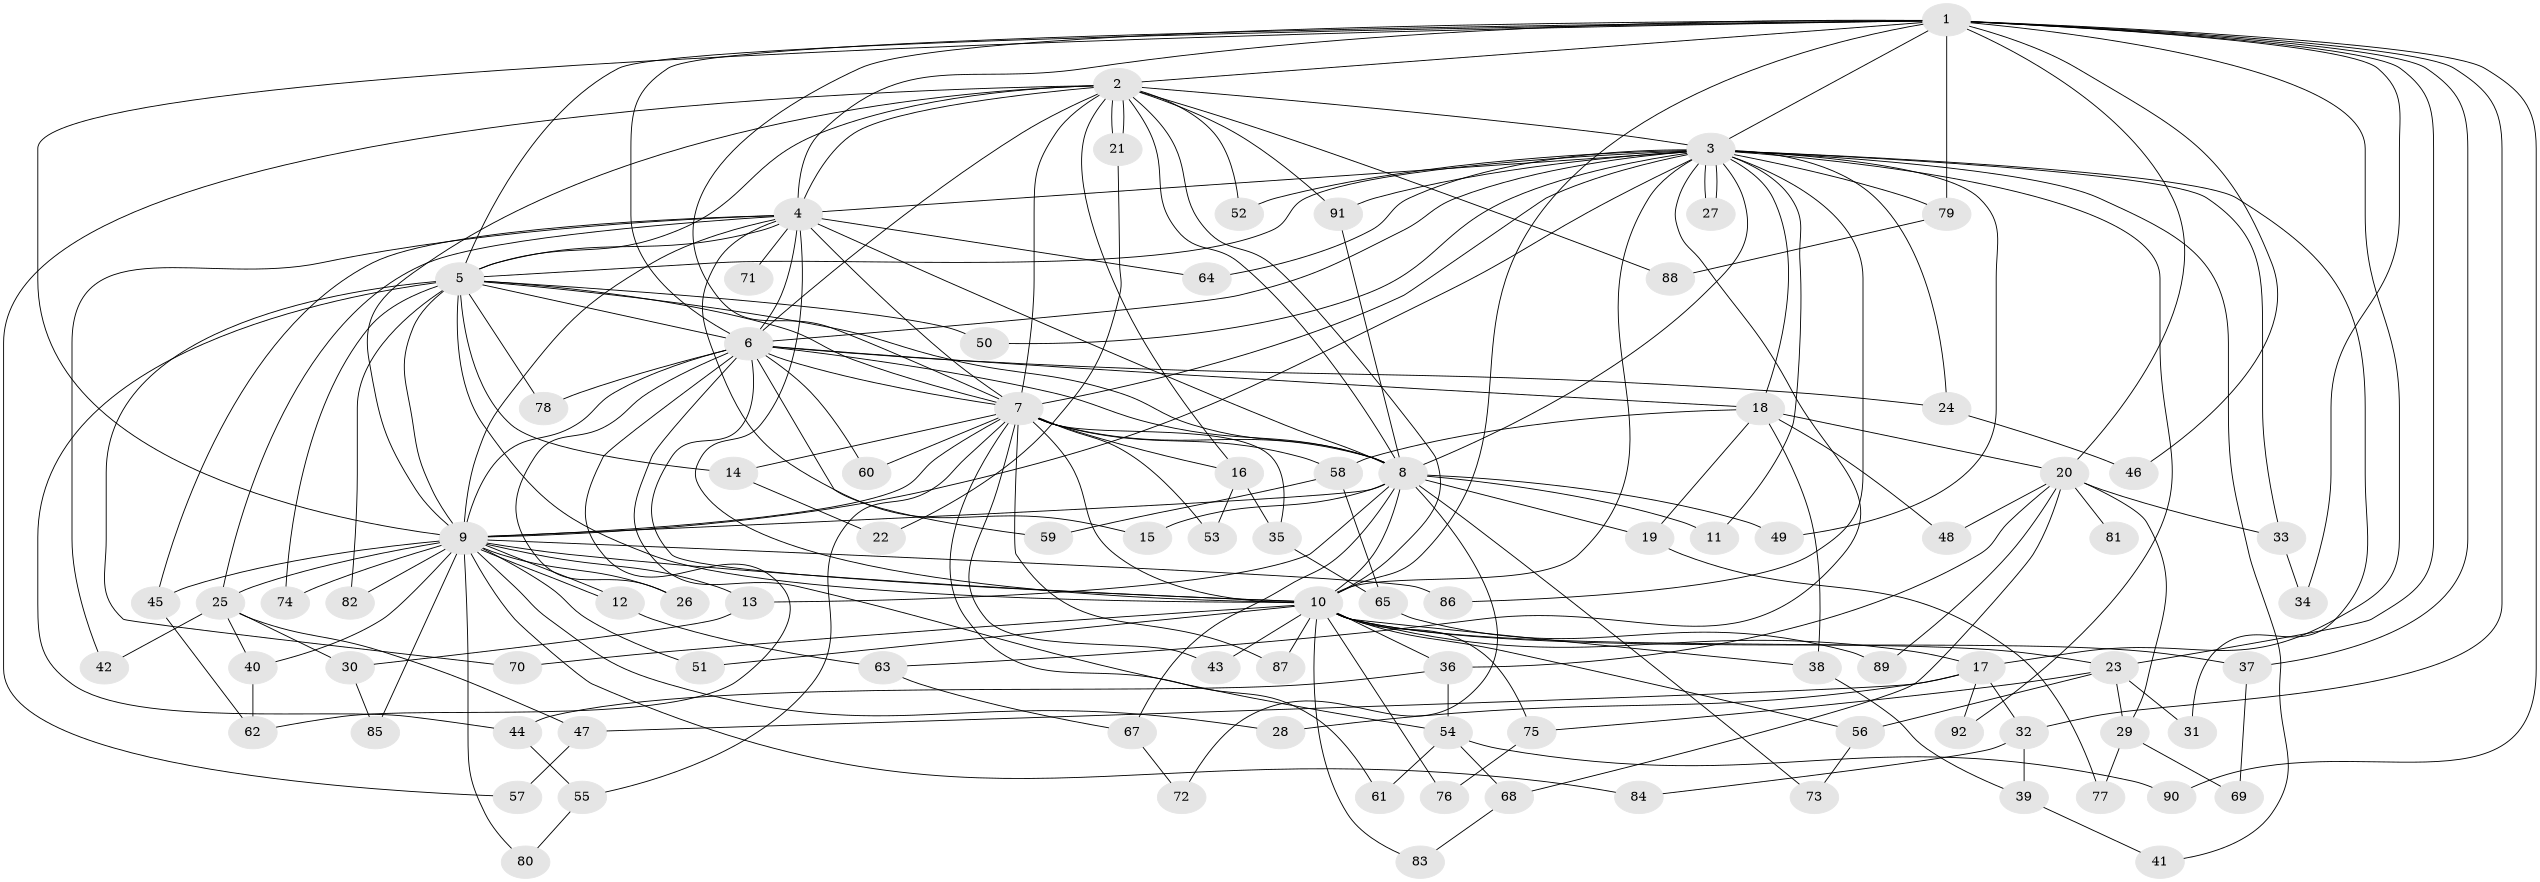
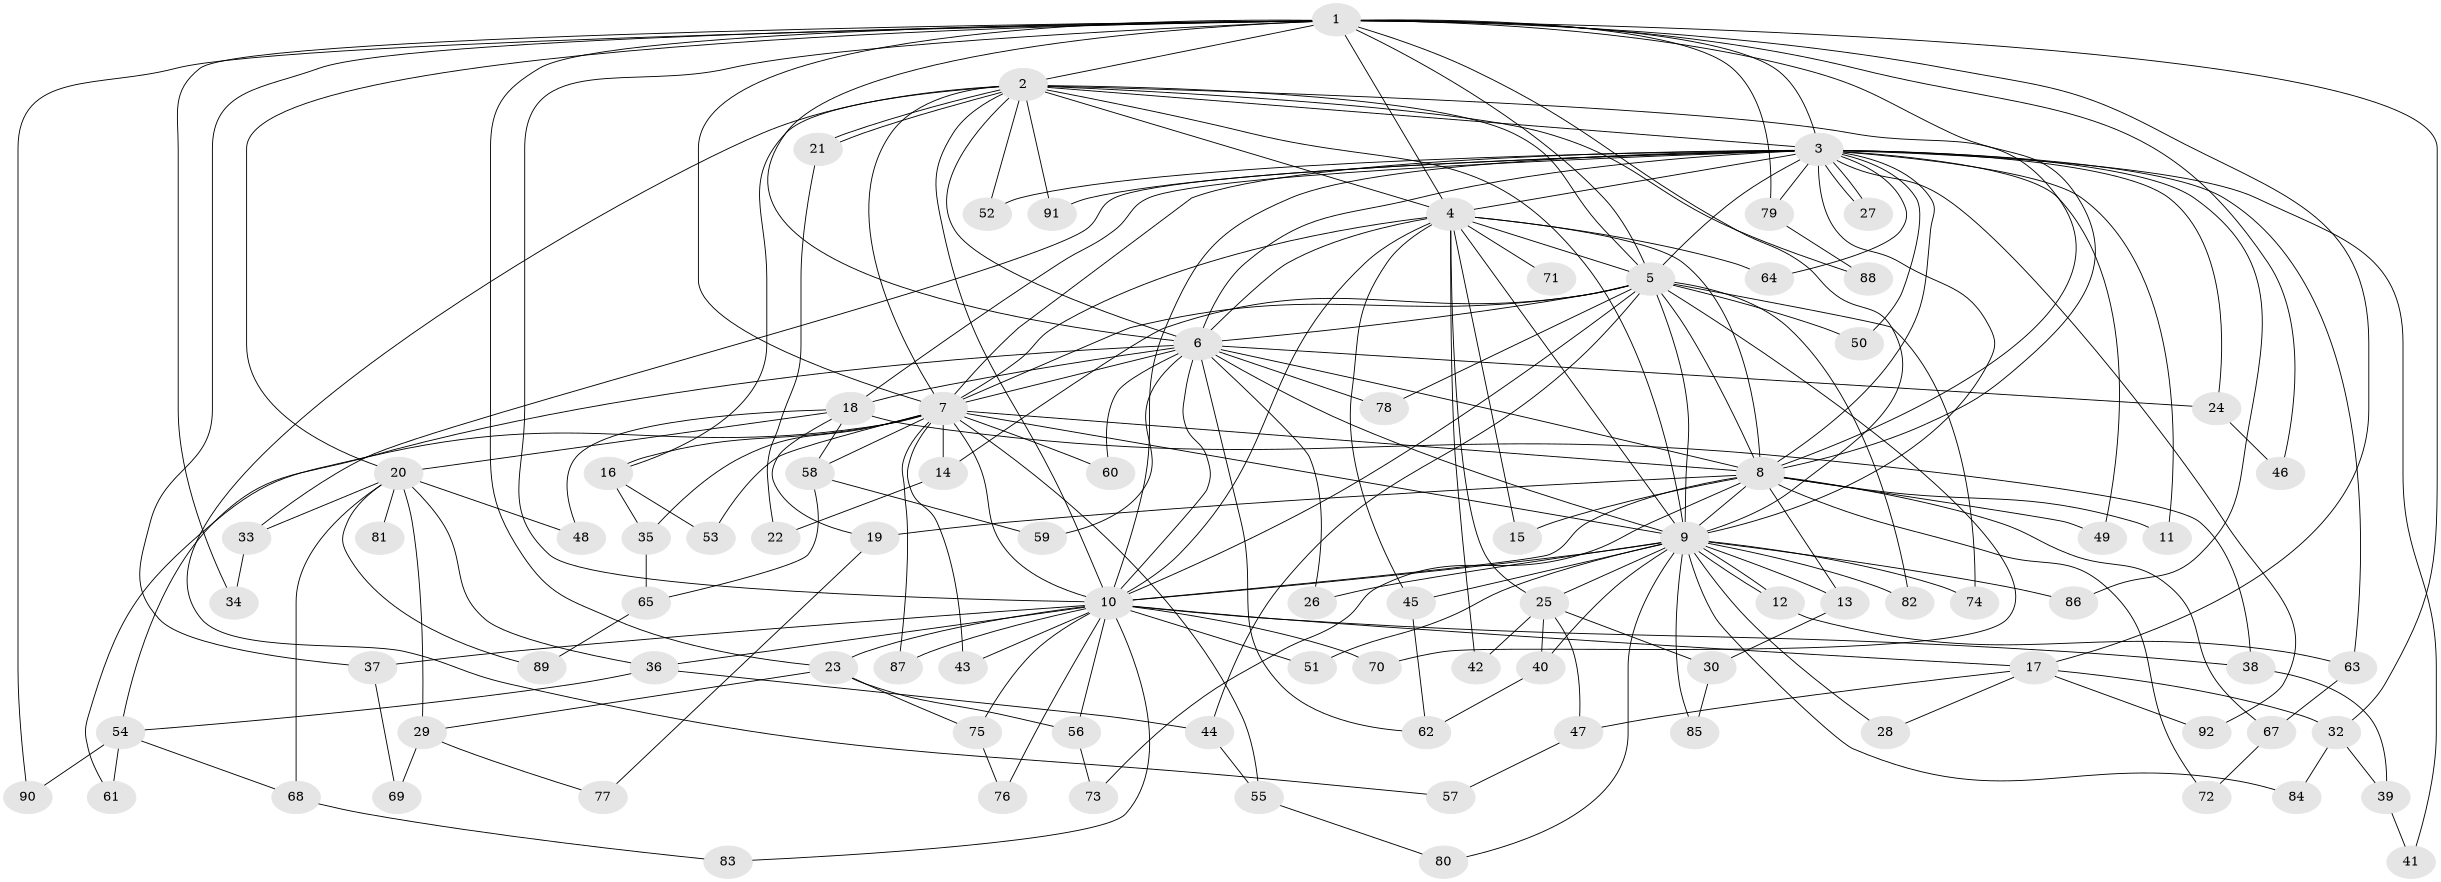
  graph {
    node [color=gray90 style=filled]
    1
    2
    3
    4
    5
    6
    7
    8
    9
    10
    17
    20
    23
    32
    34
    37
    46
    79
    90
    16
    21
    52
    57
    88
    91
    11
    18
    24
    27
-   31
    33
    41
    49
    50
    63
    64
    86
    92
    15
    25
    42
    45
    71
    14
    44
    70
    74
    78
    82
    26
    54
    59
    60
    62
    35
    43
    53
    55
    58
    61
    87
    13
    19
    67
    72
    73
    12
    28
    40
    51
    80
    84
    85
    36
    38
    56
    75
    76
    83
    47
    48
    29
    68
    81
    89
    39
    69
    22
    30
    65
    77
    1 -- 2
    1 -- 3
    1 -- 4
    1 -- 5
    1 -- 6
    1 -- 7
-   91 -- 8
+   1 -- 8
    1 -- 9
    1 -- 10
    1 -- 17
    1 -- 20
    1 -- 23
    1 -- 32
    1 -- 34
    1 -- 37
    1 -- 46
    1 -- 79
    1 -- 90
    2 -- 3
    2 -- 4
    2 -- 5
    2 -- 6
    2 -- 7
    2 -- 8
    2 -- 9
    2 -- 10
    2 -- 16
    2 -- 21
    2 -- 21
    2 -- 52
    2 -- 57
    2 -- 88
    2 -- 91
    3 -- 4
    3 -- 5
    3 -- 6
    3 -- 7
    3 -- 8
    3 -- 9
    3 -- 10
    3 -- 79
    3 -- 52
    3 -- 91
    3 -- 11
    3 -- 18
    3 -- 24
    3 -- 27
    3 -- 27
-   3 -- 31
    3 -- 33
    3 -- 41
    3 -- 49
    3 -- 50
    3 -- 63
    3 -- 64
    3 -- 86
    3 -- 92
    4 -- 5
    4 -- 6
    4 -- 7
    4 -- 8
    4 -- 9
    4 -- 10
    4 -- 64
    4 -- 15
    4 -- 25
    4 -- 42
    4 -- 45
    4 -- 71
    5 -- 6
    5 -- 7
    5 -- 8
    5 -- 9
    5 -- 10
    5 -- 50
    5 -- 14
    5 -- 44
    5 -- 70
    5 -- 74
    5 -- 78
    5 -- 82
    6 -- 7
    6 -- 8
    6 -- 9
    6 -- 10
    6 -- 18
    6 -- 24
    6 -- 78
    6 -- 26
    6 -- 54
    6 -- 59
    6 -- 60
    6 -- 62
    7 -- 8
    7 -- 9
    7 -- 10
    7 -- 16
    7 -- 14
    7 -- 60
    7 -- 35
    7 -- 43
    7 -- 53
    7 -- 55
    7 -- 58
    7 -- 61
    7 -- 87
    8 -- 9
    8 -- 10
    8 -- 11
    8 -- 49
    8 -- 15
    8 -- 13
    8 -- 19
    8 -- 67
    8 -- 72
    8 -- 73
    9 -- 10
    9 -- 86
    9 -- 25
    9 -- 45
    9 -- 74
    9 -- 82
    9 -- 26
    9 -- 13
    9 -- 12
    9 -- 12
    9 -- 28
    9 -- 40
    9 -- 51
    9 -- 80
    9 -- 84
    9 -- 85
    10 -- 17
    10 -- 23
    10 -- 37
    10 -- 70
    10 -- 43
    10 -- 87
    10 -- 51
    10 -- 36
    10 -- 38
    10 -- 56
    10 -- 75
    10 -- 76
    10 -- 83
    17 -- 32
    17 -- 92
    17 -- 28
    17 -- 47
    20 -- 33
    20 -- 36
    20 -- 48
    20 -- 29
    20 -- 68
    20 -- 81
    20 -- 89
-   23 -- 31
    23 -- 56
    23 -- 75
    23 -- 29
    32 -- 84
    32 -- 39
    37 -- 69
    79 -- 88
    16 -- 35
    16 -- 53
    21 -- 22
    18 -- 20
    18 -- 58
    18 -- 19
    18 -- 38
    18 -- 48
    24 -- 46
    33 -- 34
    63 -- 67
    25 -- 42
    25 -- 40
    25 -- 47
    25 -- 30
    45 -- 62
    14 -- 22
    44 -- 55
    54 -- 90
    54 -- 61
    54 -- 68
    35 -- 65
    55 -- 80
    58 -- 59
    58 -- 65
    13 -- 30
    19 -- 77
    67 -- 72
    12 -- 63
    40 -- 62
    36 -- 44
    36 -- 54
    38 -- 39
    56 -- 73
    75 -- 76
    47 -- 57
    29 -- 69
    29 -- 77
    68 -- 83
    39 -- 41
    30 -- 85
    65 -- 89
  }
